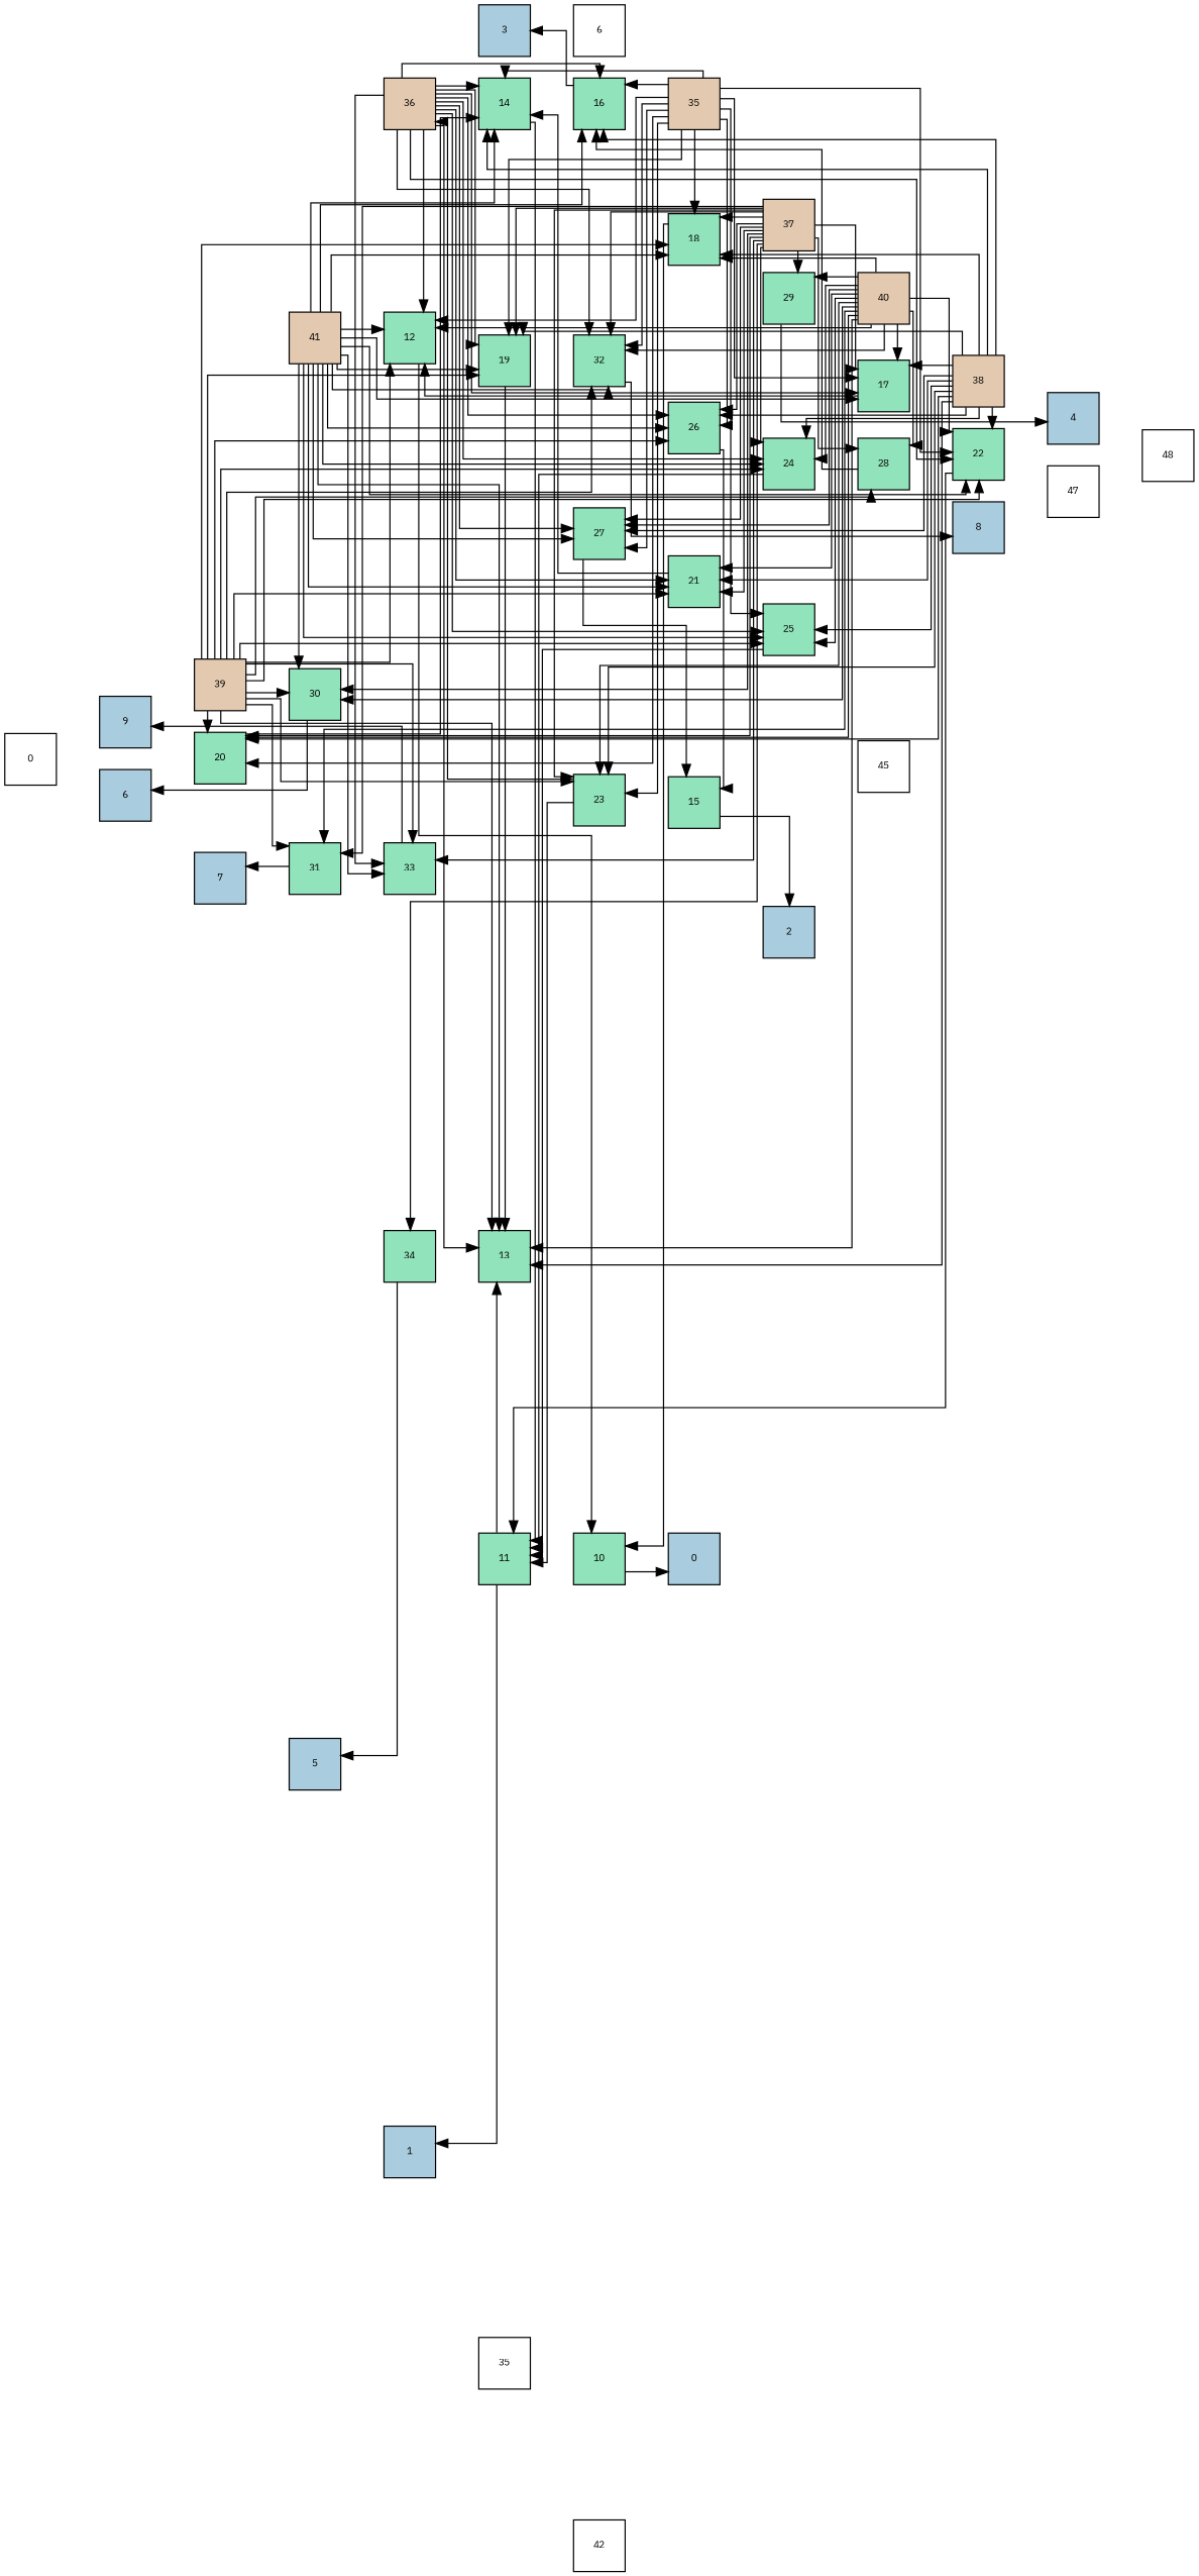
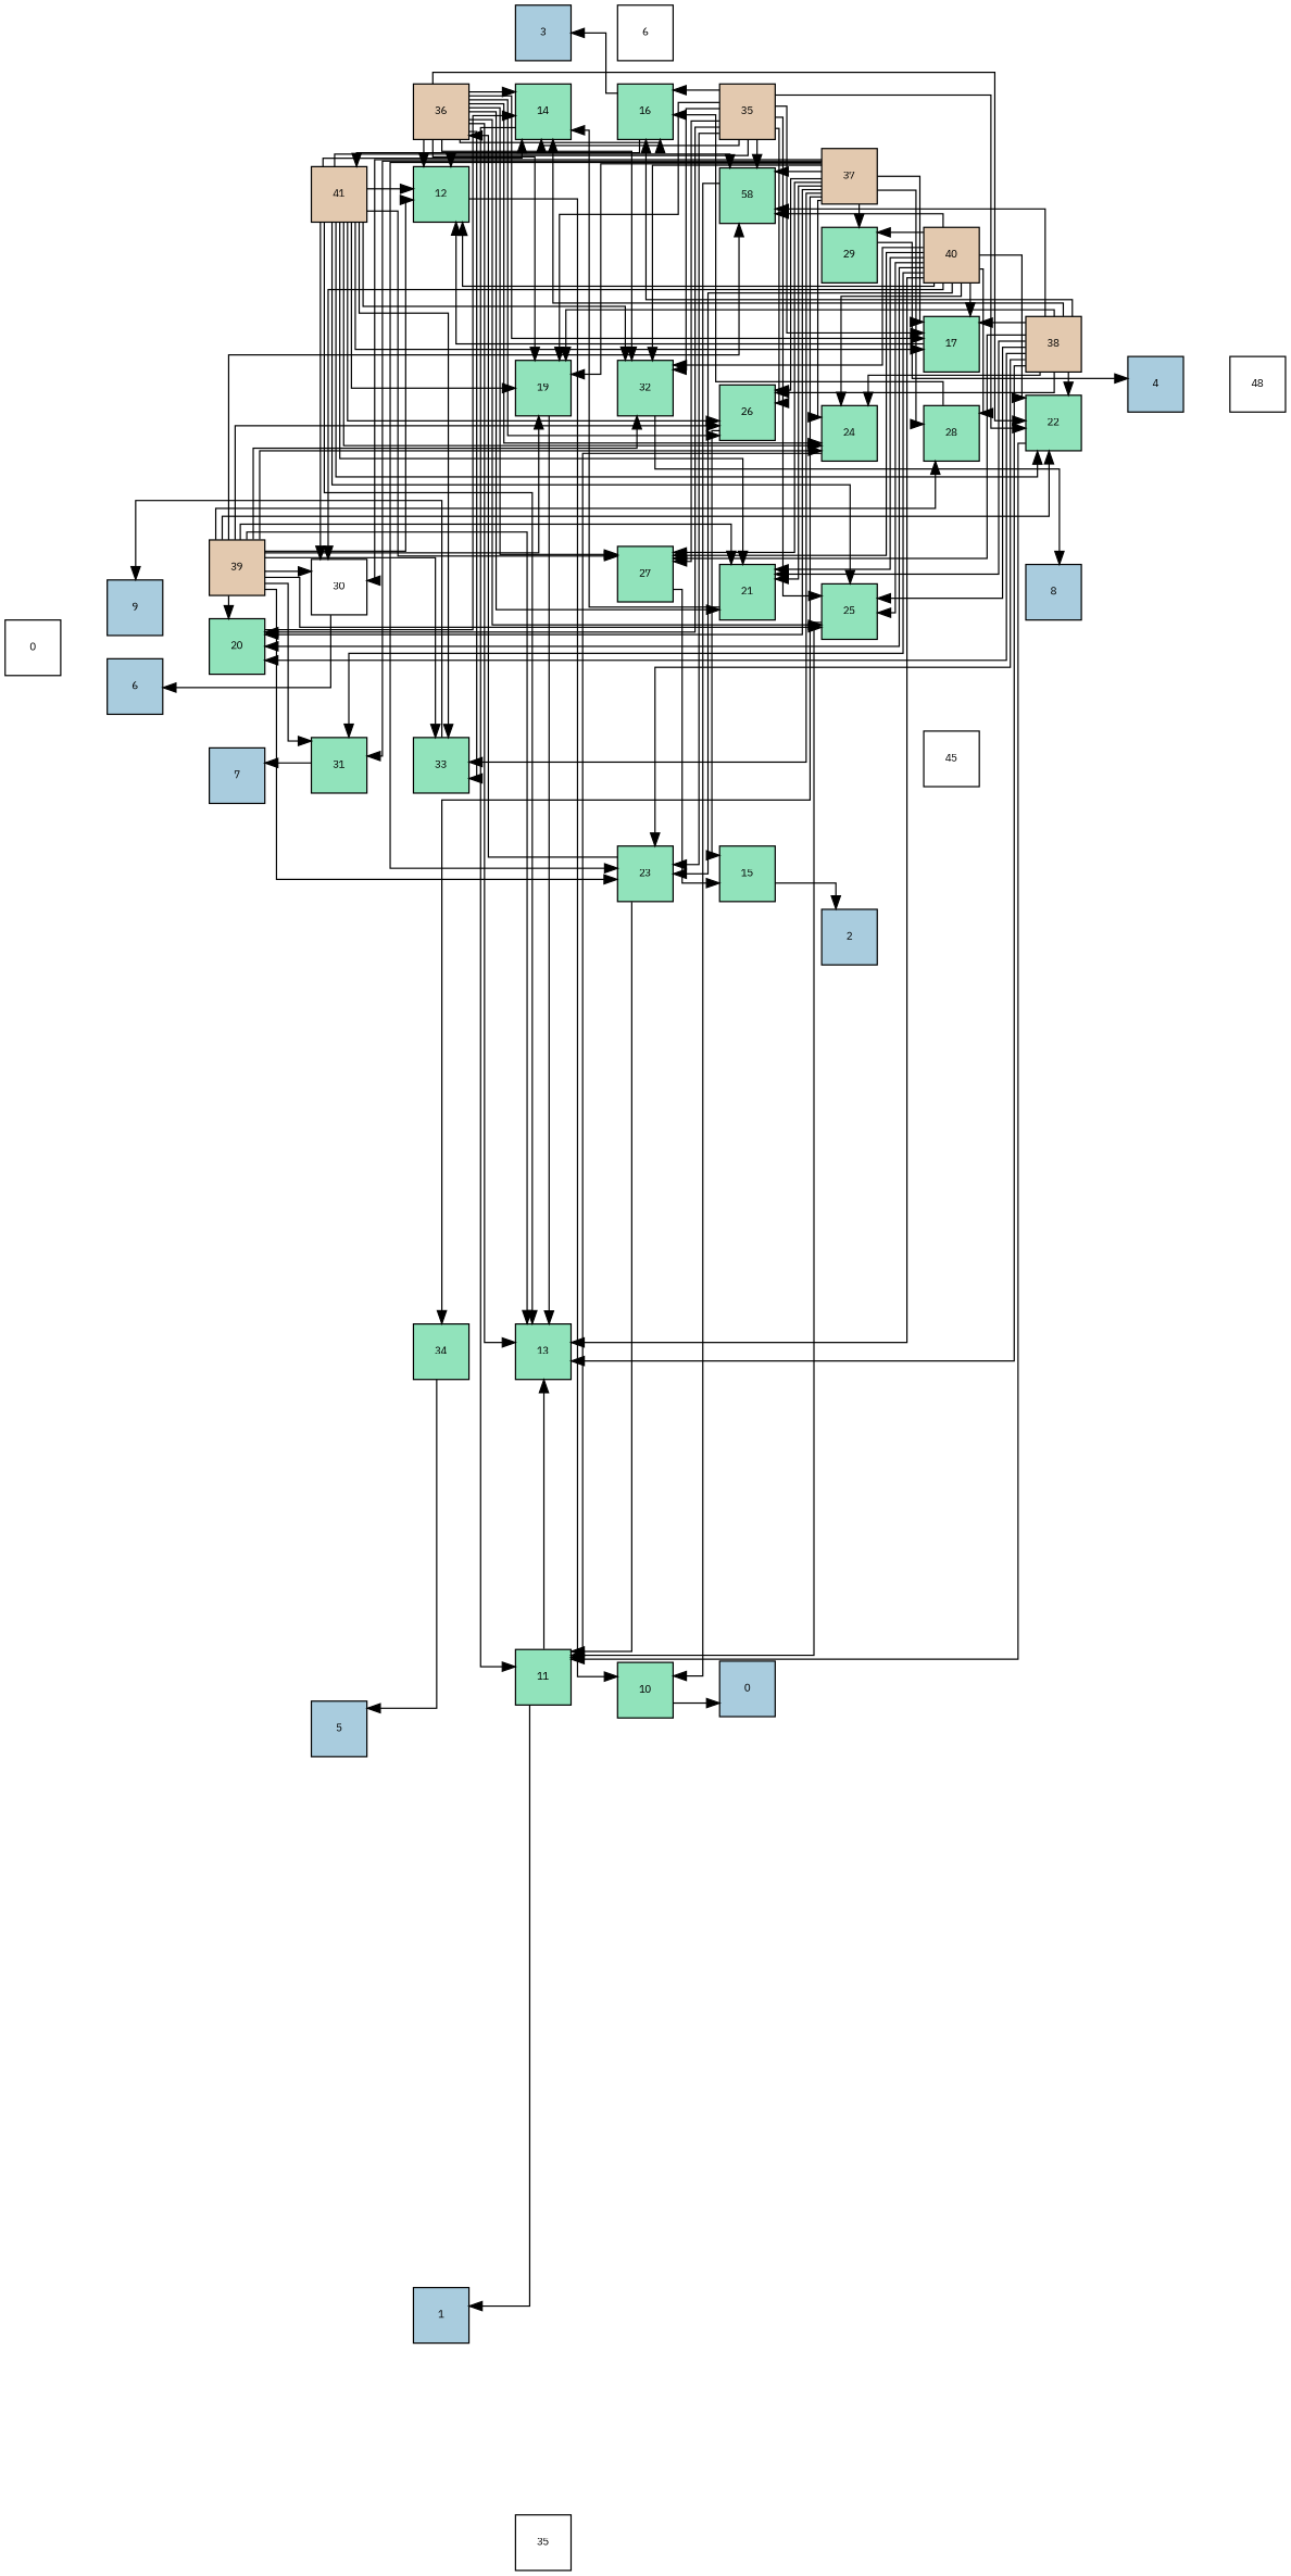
  digraph {
    fontname="IBM Plex Sans"
    rank=same
    rankdir=LR
    splines=ortho
    node [fillcolor="#91e3bb" fixedsize=true fontname="IBM Plex Sans" fontsize=8 shape=square style=filled]
    edge [constraint=false fontname="IBM Plex Sans" style=vis]
    n1 [fillcolor="#ffffff" label=0 width=0.6]
    n2 [fillcolor="#a9ccde" label=9 width=0.6]
    n3 [fillcolor="#a9ccde" label=6 width=0.6]
    n4 [fillcolor="#e3c9af" label=39 width=0.6]
    n5 [label=20 width=0.6]
    n6 [fillcolor="#a9ccde" label=7 width=0.6]
    n7 [fillcolor="#e3c9af" label=41 width=0.6]
-   n8 [label=30 width=0.6]
+   n8 [fillcolor="#ffffff" label=30 width=0.6]
    n9 [label=12 width=0.6]
    n10 [label=31 width=0.6]
    n11 [label=33 width=0.6]
    n12 [label=19 width=0.6]
    n13 [label=32 width=0.6]
-   n14 [label=18 width=0.6]
+   n14 [label=58 width=0.6]
    n15 [label=13 width=0.6]
    n16 [label=26 width=0.6]
    n17 [label=23 width=0.6]
    n18 [label=21 width=0.6]
    n19 [label=24 width=0.6]
    n20 [label=25 width=0.6]
    n21 [label=28 width=0.6]
    n22 [label=22 width=0.6]
    n23 [label=14 width=0.6]
    n24 [fillcolor="#e3c9af" label=36 width=0.6]
    n25 [label=16 width=0.6]
    n26 [label=27 width=0.6]
    n27 [label=17 width=0.6]
    n28 [label=10 width=0.6]
    n29 [label=34 width=0.6]
    n30 [fillcolor="#a9ccde" label=8 width=0.6]
    n31 [fillcolor="#e3c9af" label=37 width=0.6]
    n32 [label=29 width=0.6]
    n33 [label=15 width=0.6]
    n34 [label=11 width=0.6]
    n35 [fillcolor="#ffffff" label=45 width=0.6]
    n36 [fillcolor="#a9ccde" label=4 width=0.6]
-   n37 [fillcolor="#ffffff" label=47 width=0.6]
    n38 [fillcolor="#a9ccde" label=3 width=0.6]
    n39 [fillcolor="#e3c9af" label=35 width=0.6]
    n40 [fillcolor="#e3c9af" label=38 width=0.6]
    n41 [fillcolor="#ffffff" label=6 width=0.6]
    n42 [fillcolor="#a9ccde" label=5 width=0.6]
    n43 [fillcolor="#a9ccde" label=0 width=0.6]
    n44 [fillcolor="#a9ccde" label=1 width=0.6]
    n45 [fillcolor="#e3c9af" label=40 width=0.6]
    n46 [fillcolor="#ffffff" label=35 width=0.6]
    n47 [fillcolor="#a9ccde" label=2 width=0.6]
    n48 [fillcolor="#ffffff" label=48 width=0.6]
-   n49 [fillcolor="#ffffff" label=42 width=0.6]
    n1 -> n2 [constraint=true style=invis]
    n1 -> n3 [constraint=true style=invis]
    n2 -> n4 [constraint=true style=invis]
    n2 -> n5 [constraint=true style=invis]
    n3 -> n5 [constraint=true style=invis]
    n3 -> n6 [constraint=true style=invis]
    n4 -> n5
    n4 -> n7 [constraint=true style=invis]
    n4 -> n8
    n4 -> n8 [constraint=true style=invis]
    n4 -> n9
    n4 -> n10
    n4 -> n11
    n4 -> n12
    n4 -> n13
    n4 -> n14
    n4 -> n15
    n4 -> n16
    n4 -> n17
    n4 -> n18
    n4 -> n19
    n4 -> n20
    n4 -> n21
    n4 -> n22
    n5 -> n8 [constraint=true style=invis]
    n5 -> n10 [constraint=true style=invis]
    n5 -> n23
    n6 -> n10 [constraint=true style=invis]
    n6 -> n42 [constraint=true style=invis]
    n7 -> n8
    n7 -> n9
    n7 -> n9 [constraint=true style=invis]
    n7 -> n11
    n7 -> n12
    n7 -> n13
    n7 -> n14
    n7 -> n15
    n7 -> n16
    n7 -> n18
    n7 -> n19
    n7 -> n20
    n7 -> n22
    n7 -> n23
    n7 -> n24 [constraint=true style=invis]
-   n7 -> n25
+   n25 -> n7
    n7 -> n26
    n7 -> n27
    n8 -> n3
    n8 -> n9 [constraint=true style=invis]
    n8 -> n11 [constraint=true style=invis]
    n9 -> n12 [constraint=true style=invis]
    n9 -> n23 [constraint=true style=invis]
    n9 -> n28
    n10 -> n6
    n10 -> n11 [constraint=true style=invis]
    n10 -> n29 [constraint=true style=invis]
    n11 -> n2
    n11 -> n12 [constraint=true style=invis]
    n11 -> n15 [constraint=true style=invis]
    n12 -> n13 [constraint=true style=invis]
    n12 -> n15
    n12 -> n26 [constraint=true style=invis]
    n13 -> n14 [constraint=true style=invis]
    n13 -> n16 [constraint=true style=invis]
    n13 -> n30
    n14 -> n28
    n14 -> n31 [constraint=true style=invis]
    n14 -> n32 [constraint=true style=invis]
    n15 -> n17 [constraint=true style=invis]
    n15 -> n26 [constraint=true style=invis]
    n16 -> n19 [constraint=true style=invis]
    n16 -> n32 [constraint=true style=invis]
    n16 -> n33
    n17 -> n18 [constraint=true style=invis]
    n17 -> n24
    n17 -> n33 [constraint=true style=invis]
    n17 -> n34
    n18 -> n19 [constraint=true style=invis]
    n18 -> n20 [constraint=true style=invis]
    n18 -> n23
    n19 -> n21 [constraint=true style=invis]
    n19 -> n27 [constraint=true style=invis]
    n19 -> n34
    n20 -> n21 [constraint=true style=invis]
    n20 -> n34
    n20 -> n35 [constraint=true style=invis]
    n21 -> n22 [constraint=true style=invis]
    n21 -> n25
    n21 -> n30 [constraint=true style=invis]
    n22 -> n34
    n22 -> n36 [constraint=true style=invis]
-   n22 -> n37 [constraint=true style=invis]
    n23 -> n13 [constraint=true style=invis]
    n23 -> n25 [constraint=true style=invis]
    n23 -> n34
    n24 -> n9
    n24 -> n11
    n24 -> n12
    n24 -> n13
    n24 -> n15
    n24 -> n16
    n24 -> n18
    n24 -> n19
    n24 -> n20
    n24 -> n22
    n24 -> n23
    n24 -> n23 [constraint=true style=invis]
    n24 -> n25
    n24 -> n26
    n24 -> n27
    n24 -> n38 [constraint=true style=invis]
    n25 -> n14 [constraint=true style=invis]
    n25 -> n38
    n25 -> n39 [constraint=true style=invis]
    n26 -> n16 [constraint=true style=invis]
    n26 -> n18 [constraint=true style=invis]
    n26 -> n33
    n27 -> n9
    n27 -> n22 [constraint=true style=invis]
    n27 -> n40 [constraint=true style=invis]
    n28 -> n33 [constraint=true style=invis]
    n28 -> n43
    n28 -> n43 [constraint=true style=invis]
    n29 -> n15 [constraint=true style=invis]
    n29 -> n34 [constraint=true style=invis]
    n29 -> n42
-   n30 -> n37 [constraint=true style=invis]
    n31 -> n5
    n31 -> n8
    n31 -> n10
    n31 -> n11
    n31 -> n12
    n31 -> n13
    n31 -> n14
    n31 -> n16
    n31 -> n17
    n31 -> n18
    n31 -> n19
    n31 -> n21
    n31 -> n26
    n31 -> n27
    n31 -> n29
    n31 -> n32
    n31 -> n45 [constraint=true style=invis]
    n32 -> n27 [constraint=true style=invis]
    n32 -> n36
    n32 -> n45 [constraint=true style=invis]
    n33 -> n20 [constraint=true style=invis]
    n33 -> n47
    n33 -> n47 [constraint=true style=invis]
    n34 -> n15
    n34 -> n17 [constraint=true style=invis]
    n34 -> n28 [constraint=true style=invis]
    n34 -> n44
    n35 -> n30 [constraint=true style=invis]
    n36 -> n48 [constraint=true style=invis]
-   n37 -> n48 [constraint=true style=invis]
    n38 -> n25 [constraint=true style=invis]
    n38 -> n41 [constraint=true style=invis]
    n39 -> n5
    n39 -> n9
    n39 -> n12
    n39 -> n13
    n39 -> n14
    n39 -> n16
    n39 -> n17
    n39 -> n20
    n39 -> n22
    n39 -> n23
    n39 -> n25
    n39 -> n26
    n39 -> n27
    n39 -> n31 [constraint=true style=invis]
    n40 -> n5
    n40 -> n12
    n40 -> n14
    n40 -> n15
    n40 -> n16
    n40 -> n17
    n40 -> n18
    n40 -> n19
    n40 -> n20
    n40 -> n22
    n40 -> n23
    n40 -> n25
    n40 -> n26
    n40 -> n27
    n40 -> n36 [constraint=true style=invis]
    n41 -> n39 [constraint=true style=invis]
    n42 -> n29 [constraint=true style=invis]
    n42 -> n44 [constraint=true style=invis]
    n43 -> n47 [constraint=true style=invis]
    n44 -> n34 [constraint=true style=invis]
    n44 -> n46 [constraint=true style=invis]
    n45 -> n5
    n45 -> n8
    n45 -> n9
    n45 -> n10
    n45 -> n13
    n45 -> n14
    n45 -> n15
    n45 -> n17
    n45 -> n18
    n45 -> n19
    n45 -> n20
    n45 -> n21
    n45 -> n22
    n45 -> n26
    n45 -> n27
    n45 -> n32
    n45 -> n40 [constraint=true style=invis]
    n46 -> n28 [constraint=true style=invis]
-   n46 -> n49 [constraint=true style=invis]
    n47 -> n35 [constraint=true style=invis]
-   n49 -> n43 [constraint=true style=invis]
  }
